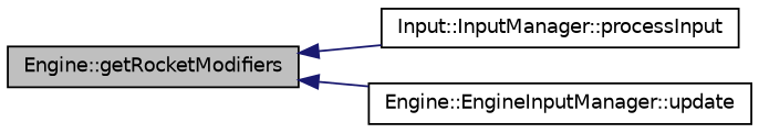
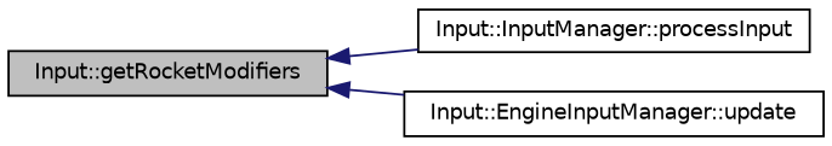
  digraph {
    rankdir=LR
    node [color=black fillcolor=white fontname=Helvetica fontsize=10 shape=record style=filled]
    edge [color=midnightblue dir=back fontname=Helvetica fontsize=10 labelfontname=Helvetica labelfontsize=10 style=solid]
-   n1 [fillcolor=grey75 fontcolor=black height=0.2 label="Engine::getRocketModifiers" width=0.4]
+   n1 [fillcolor=grey75 fontcolor=black height=0.2 label="Input::getRocketModifiers" width=0.4]
    n2 [height=0.2 label="Input::InputManager::processInput" width=0.4]
-   n3 [height=0.2 label="Engine::EngineInputManager::update" width=0.4]
+   n3 [height=0.2 label="Input::EngineInputManager::update" width=0.4]
    n1 -> n2
    n1 -> n3
  }
